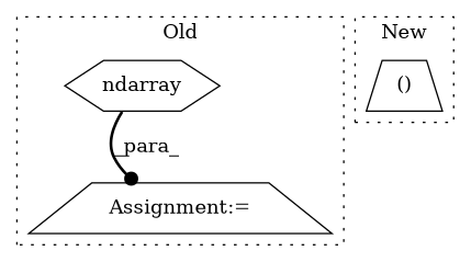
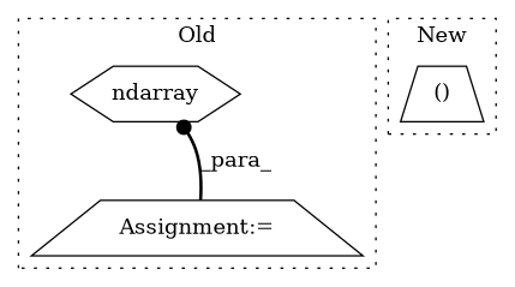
  digraph {
    node [shape=trapezium]
    n1 [a=32 l="8,1" label=ndarray s="6665,6674" shape=hexagon]
    n2 [a=7 l=1 label="Assignment:=" s=6658]
    n3 [a=106 l=22 label="()" s=5821]
    subgraph cluster_1 {
      label=Old
      style=dotted
      n1
      n2
    }
    subgraph cluster_2 {
      label=New
      style=dotted
      n3
    }
-   n1 -> n2 [label=_para_ style=bold arrowhead=dot]
+   n2 -> n1 [label=_para_ style=bold arrowhead=dot]
  }
